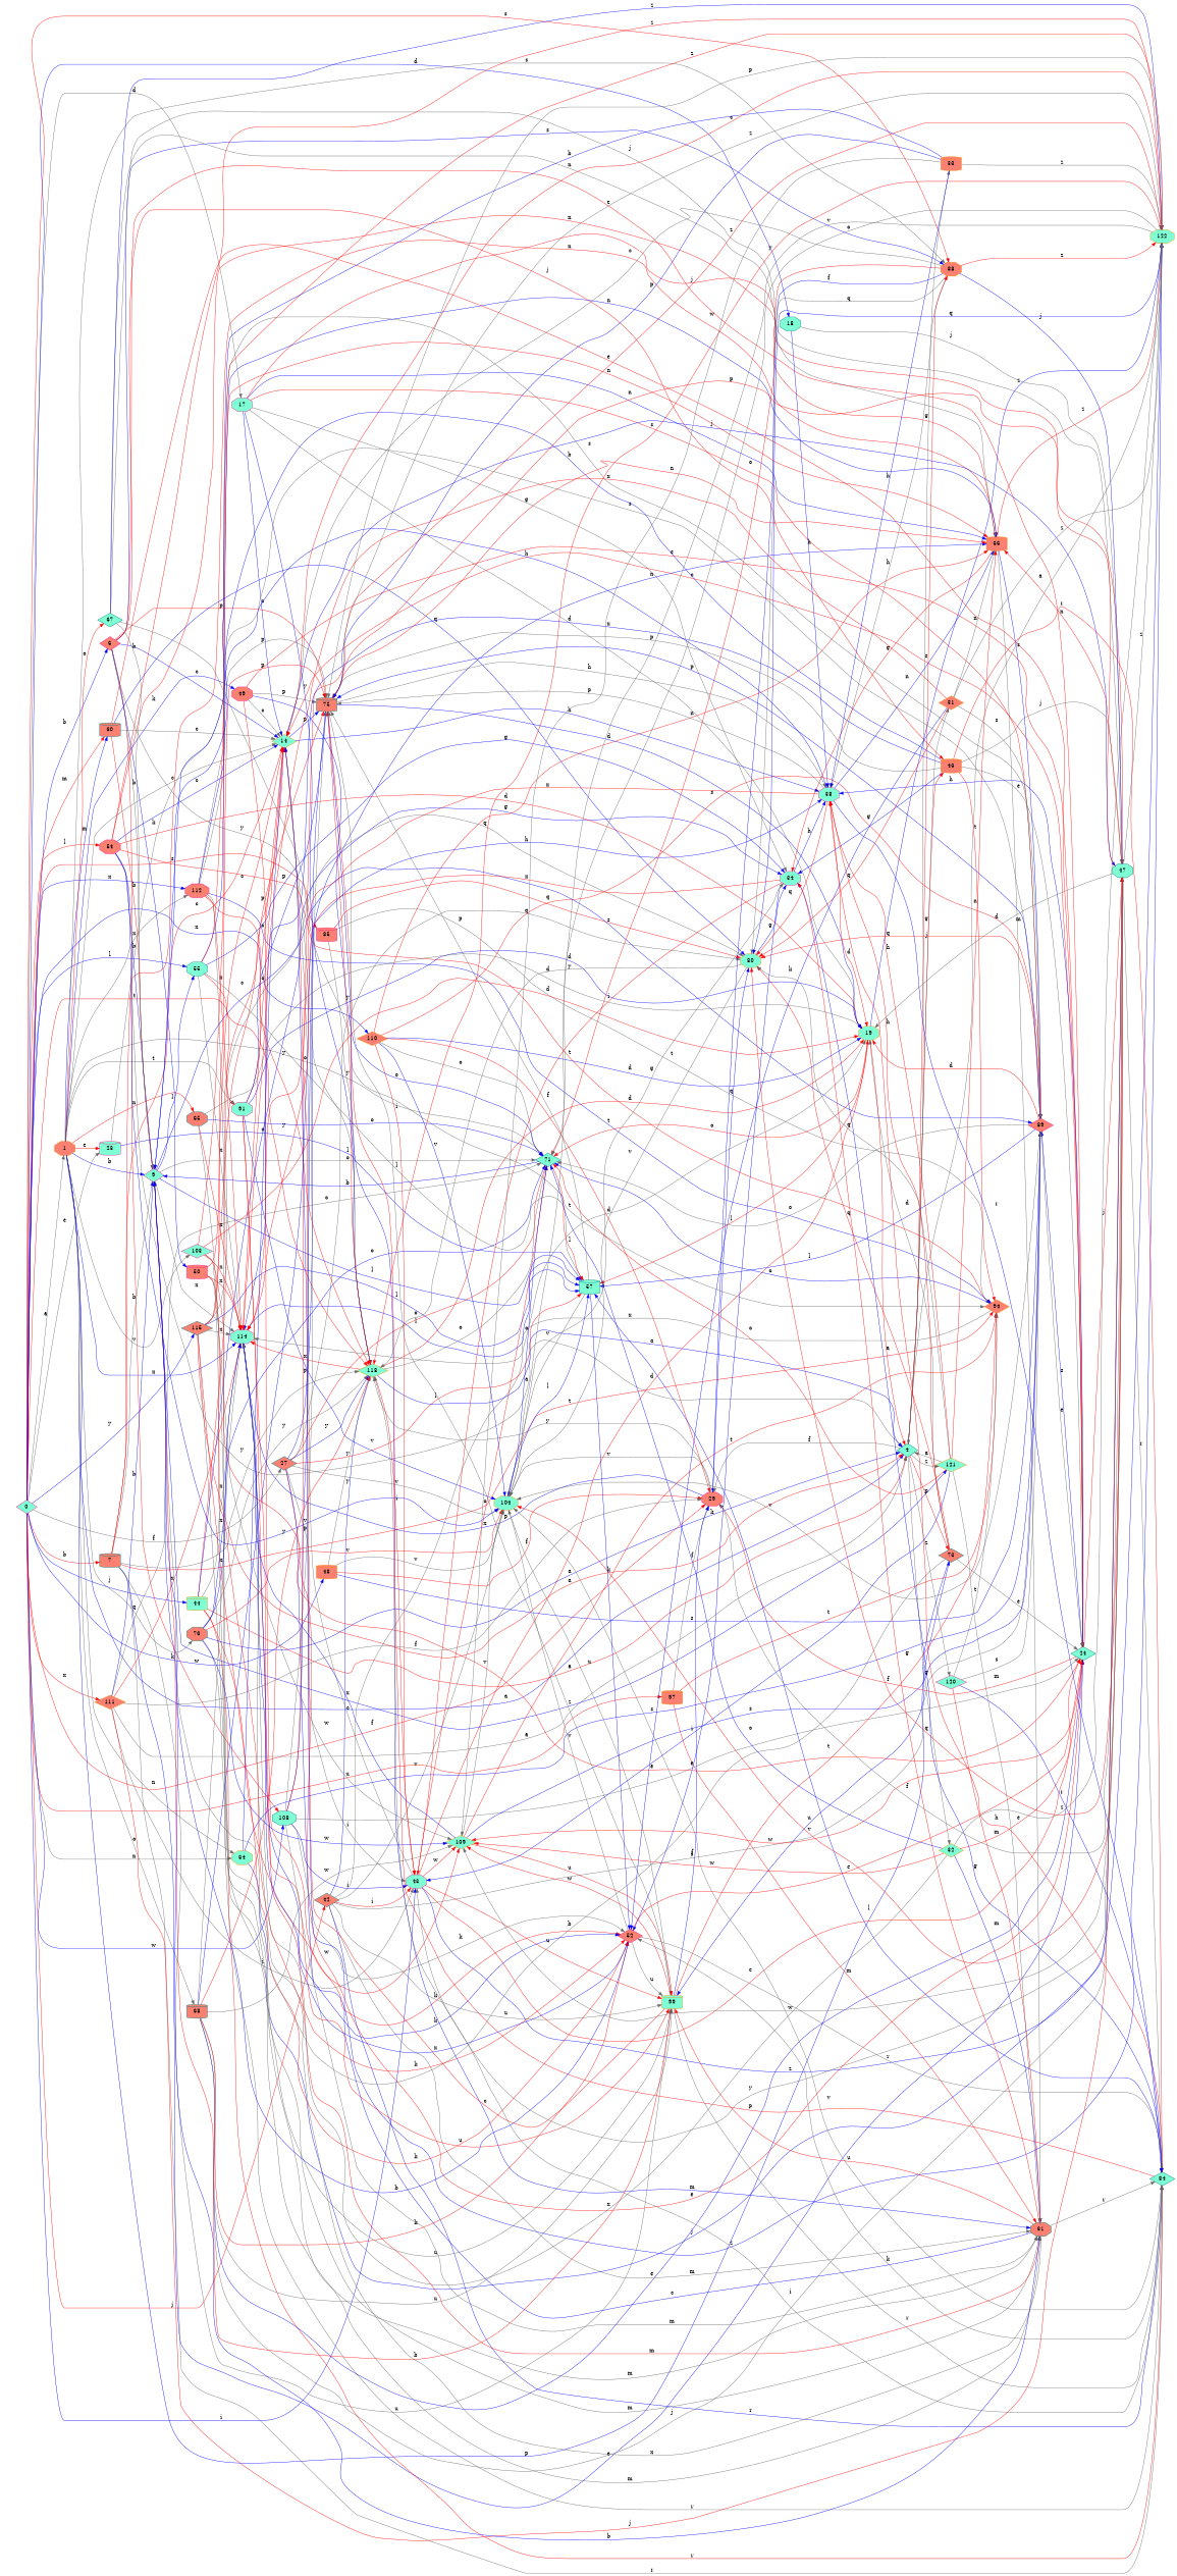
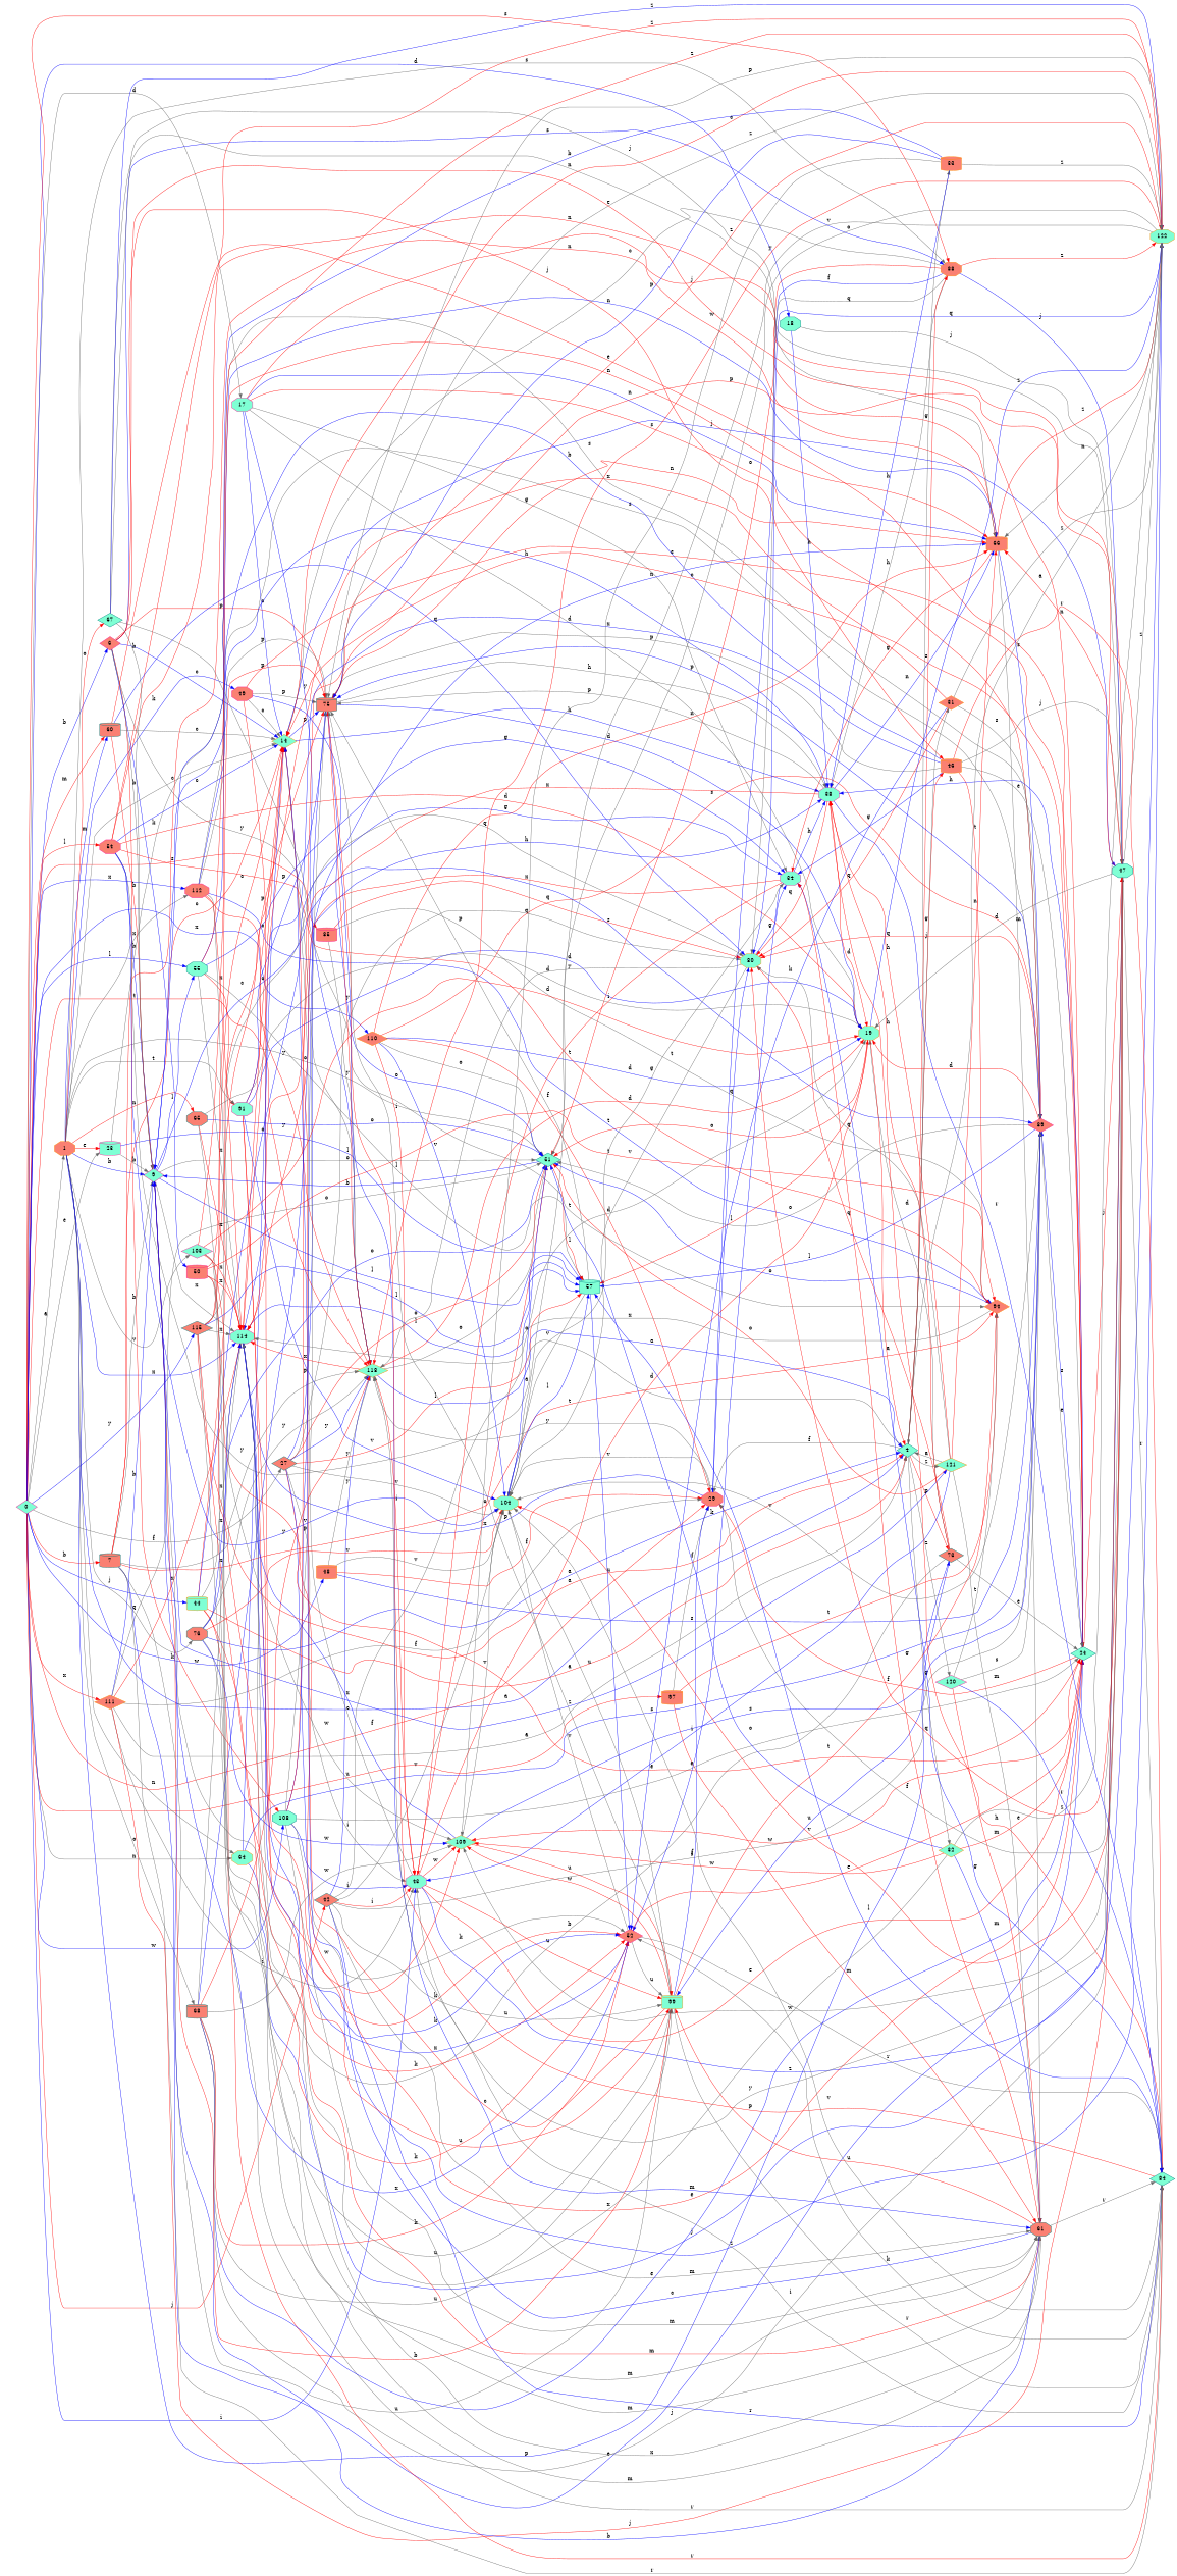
  strict digraph {
    rankdir=LR
    node [color=darkorange fillcolor=aquamarine shape=diamond style=filled]
    edge [color=gray40]
    0 [color=deeppink]
    1 [fillcolor=salmon shape=octagon]
    6 [color=deeppink fillcolor=salmon]
    7 [color=teal fillcolor=salmon shape=cylinder]
    17 [color=deeppink shape=octagon]
    18 [color=teal shape=octagon]
    23 [color=deeppink shape=cylinder]
    27 [color=teal fillcolor=salmon]
    29 [color=deeppink fillcolor=salmon shape=octagon]
    42 [color=teal fillcolor=salmon]
    43 [color=deeppink shape=octagon]
    n12 [label=44 shape=cylinder]
    48 [fillcolor=salmon shape=cylinder]
    54 [color=deeppink fillcolor=salmon shape=octagon]
    55 [color=teal shape=octagon]
    60 [color=teal fillcolor=salmon shape=cylinder]
    64 [shape=octagon]
    85 [color=deeppink fillcolor=salmon shape=cylinder]
    88 [fillcolor=salmon shape=octagon]
    91 [color=deeppink shape=octagon]
    97 [fillcolor=salmon shape=cylinder]
    108 [color=teal shape=octagon]
    110 [fillcolor=salmon]
    111 [fillcolor=salmon]
    112 [color=deeppink fillcolor=salmon shape=octagon]
    115 [color=teal fillcolor=salmon]
    4 [color=teal]
    9 [color=deeppink]
    14
    49 [color=deeppink fillcolor=salmon shape=octagon]
    65 [color=teal fillcolor=salmon shape=octagon]
    67 [color=teal]
    68 [color=teal fillcolor=salmon shape=cylinder]
-   71 [color=teal]
+   71 [color=teal label=51]
    73 [color=teal fillcolor=salmon]
    76 [color=teal fillcolor=salmon shape=octagon]
    103 [color=deeppink]
    114 [color=deeppink shape=octagon]
    46 [fillcolor=salmon shape=cylinder]
    24 [color=teal]
    50 [color=deeppink fillcolor=salmon shape=cylinder]
    75 [color=teal fillcolor=salmon shape=cylinder]
    118
    66 [fillcolor=salmon shape=cylinder]
    84 [color=teal]
    94 [fillcolor=salmon]
    99 [shape=cylinder]
    89 [color=deeppink fillcolor=salmon]
    47 [color=teal shape=octagon]
    19 [shape=octagon]
    34 [color=deeppink shape=octagon]
    38 [color=deeppink shape=octagon]
    57 [color=teal shape=cylinder]
    122 [shape=octagon]
    80 [shape=octagon]
    104 [shape=octagon]
    61 [color=teal fillcolor=salmon shape=octagon]
    109
    52 [color=deeppink fillcolor=salmon]
    31 [fillcolor=salmon]
    32
    33 [fillcolor=salmon shape=cylinder]
    120 [color=deeppink]
    121
    0 -> 1 [label=a]
    0 -> 6 [color=blue label=b]
    0 -> 7 [color=red label=b]
    0 -> 17 [label=d]
    0 -> 18 [color=blue label=d]
    0 -> 23 [label=e]
    0 -> 27 [label=f]
    0 -> 29 [color=red label=f]
    0 -> 42 [color=red label=j]
    0 -> 43 [color=blue label=i]
    0 -> n12 [color=blue label=j]
    0 -> 48 [color=blue label=k]
    0 -> 54 [color=red label=l]
    0 -> 55 [color=blue label=l]
    0 -> 60 [color=red label=m]
    0 -> 64 [label=n]
    0 -> 85 [color=red label=s]
    0 -> 88 [color=red label=s]
    0 -> 91 [color=red label=t]
    0 -> 97 [color=red label=u]
    0 -> 108 [color=blue label=w]
    0 -> 110 [color=blue label=x]
    0 -> 111 [color=red label=x]
    0 -> 112 [color=blue label=x]
    0 -> 115 [color=blue label=y]
    1 -> 23 [color=red label=e]
    1 -> 60 [color=blue label=m]
    1 -> 64 [label=n]
    1 -> 88 [label=s]
    1 -> 91 [label=t]
    1 -> 112 [label=x]
    1 -> 4 [color=blue label=a]
    1 -> 9 [color=blue label=b]
    1 -> 14 [label=c]
    1 -> 49 [color=blue label=k]
    1 -> 65 [color=red label=n]
    1 -> 67 [color=red label=o]
    1 -> 68 [label=o]
    1 -> 71 [label=o]
    1 -> 73 [color=blue label=p]
    1 -> 76 [label=q]
    1 -> 103 [label=v]
    1 -> 114 [color=blue label=x]
    6 -> 88 [color=blue label=s]
    6 -> 108 [color=red label=w]
    6 -> 9 [label=b]
    6 -> 14 [color=blue label=c]
    6 -> 46 [color=red label=j]
    6 -> 24 [color=red label=e]
    6 -> 50 [color=blue label=k]
    6 -> 75 [color=red label=p]
    6 -> 118 [label=y]
    7 -> 9 [label=b]
    7 -> 14 [color=red label=c]
    7 -> 24 [color=blue label=e]
    7 -> 118 [label=y]
    7 -> 66 [color=red label=n]
    7 -> 84 [label=r]
    7 -> 94 [color=red label=t]
    7 -> 99 [label=u]
    17 -> 14 [color=blue label=c]
    17 -> 118 [color=blue label=y]
    17 -> 66 [color=blue label=n]
    17 -> 89 [color=red label=s]
    17 -> 47 [color=red label=j]
    17 -> 19 [label=d]
    17 -> 34 [label=g]
    18 -> 47 [label=j]
    18 -> 38 [color=blue label=h]
+   23 -> 9 [label=b]
    23 -> 89 [label=s]
    23 -> 57 [color=blue label=l]
    27 -> 43 [label=i]
    27 -> 71 [color=red label=o]
    27 -> 24 [color=red label=e]
    27 -> 75 [color=blue label=p]
    27 -> 118 [color=blue label=y]
    27 -> 57 [color=red label=l]
    27 -> 122 [color=blue label=z]
    27 -> 80 [label=q]
    27 -> 104 [label=v]
    29 -> 114 [color=blue label=x]
    29 -> 118 [label=y]
    29 -> 80 [color=blue label=q]
    29 -> 104 [label=v]
    42 -> 43 [color=red label=i]
    42 -> 118 [color=blue label=y]
    42 -> 84 [color=blue label=r]
    42 -> 99 [label=u]
    42 -> 89 [label=s]
    42 -> 19 [label=d]
    42 -> 104 [label=v]
    42 -> 61 [label=m]
    43 -> 14 [label=c]
    43 -> 71 [color=red label=o]
    43 -> 24 [color=red label=e]
    43 -> 99 [color=red label=u]
    43 -> 19 [color=red label=d]
    43 -> 122 [color=blue label=z]
    43 -> 109 [color=red label=w]
    n12 -> 4 [color=red label=a]
    n12 -> 14 [color=red label=c]
    n12 -> 114 [label=x]
    n12 -> 84 [color=red label=r]
    n12 -> 34 [color=blue label=g]
    n12 -> 109 [color=red label=w]
    48 -> 29 [color=red label=f]
    48 -> 118 [label=y]
    48 -> 89 [color=blue label=s]
    48 -> 104 [label=v]
    54 -> 4 [label=a]
    54 -> 9 [color=blue label=b]
    54 -> 14 [color=blue label=c]
    54 -> 66 [color=red label=n]
    54 -> 94 [color=red label=t]
    54 -> 19 [color=red label=d]
    54 -> 122 [color=red label=z]
    54 -> 104 [color=blue label=v]
    55 -> 114 [label=x]
    55 -> 118 [color=red label=y]
    55 -> 66 [color=blue label=n]
    55 -> 34 [color=blue label=g]
    55 -> 57 [label=l]
    55 -> 122 [color=red label=z]
    60 -> 9 [color=red label=b]
    60 -> 14 [label=c]
    60 -> 24 [color=red label=e]
    60 -> 80 [color=blue label=q]
    64 -> 14 [color=blue label=c]
    64 -> 89 [color=blue label=s]
    64 -> 47 [color=blue label=j]
    85 -> 118 [label=y]
    85 -> 94 [label=t]
    85 -> 80 [color=red label=q]
    88 -> 29 [color=blue label=f]
    88 -> 14 [label=c]
    88 -> 71 [color=red label=o]
    88 -> 47 [color=blue label=j]
    88 -> 38 [label=h]
    88 -> 122 [color=red label=z]
    88 -> 80 [label=q]
    91 -> 14 [color=red label=c]
    91 -> 75 [color=blue label=p]
    91 -> 99 [color=red label=u]
    91 -> 19 [color=blue label=d]
    91 -> 104 [color=blue label=v]
    91 -> 61 [color=red label=m]
    97 -> 29 [label=f]
    97 -> 94 [color=red label=t]
    97 -> 61 [color=red label=m]
    108 -> 43 [color=blue label=i]
    108 -> 24 [label=e]
    108 -> 75 [label=p]
    108 -> 66 [color=blue label=n]
    108 -> 122 [color=red label=z]
    108 -> 61 [label=m]
    108 -> 52 [label=k]
    110 -> 29 [color=red label=f]
    110 -> 43 [color=red label=i]
    110 -> 71 [label=o]
    110 -> 66 [color=red label=n]
    110 -> 89 [color=red label=s]
    110 -> 19 [color=blue label=d]
    110 -> 104 [color=blue label=v]
    111 -> 29 [label=f]
    111 -> 43 [label=i]
    111 -> 4 [label=a]
    111 -> 9 [color=blue label=b]
    111 -> 71 [label=o]
    111 -> 114 [color=red label=x]
    111 -> 47 [color=red label=j]
    112 -> 114 [color=red label=x]
    112 -> 75 [label=p]
    112 -> 118 [color=red label=y]
    112 -> 94 [color=blue label=t]
    112 -> 89 [label=s]
    112 -> 38 [color=blue label=h]
    112 -> 61 [label=m]
    115 -> 4 [color=red label=a]
    115 -> 14 [color=red label=c]
    115 -> 114 [label=x]
    115 -> 75 [color=red label=p]
    115 -> 84 [label=r]
    115 -> 57 [color=blue label=l]
    115 -> 80 [label=q]
    115 -> 52 [color=red label=k]
    4 -> 29 [label=f]
    4 -> 88 [color=red label=s]
    4 -> 73 [color=red label=p]
    4 -> 46 [color=red label=j]
    4 -> 31 [label=g]
    4 -> 32 [label=g]
    4 -> 33 [label=g]
    4 -> 120 [label=z]
    4 -> 121 [label=z]
    9 -> 55 [color=blue label=l]
    9 -> 71 [label=o]
    9 -> 114 [label=x]
    9 -> 89 [color=blue label=s]
    9 -> 57 [color=blue label=l]
    9 -> 121 [color=blue label=z]
    14 -> 75 [color=blue label=p]
    14 -> 47 [color=blue label=j]
    14 -> 38 [color=blue label=h]
    49 -> 14 [label=c]
    49 -> 71 [color=blue label=o]
    49 -> 24 [color=red label=e]
    49 -> 75 [label=p]
    49 -> 52 [color=red label=k]
    65 -> 71 [color=blue label=o]
    65 -> 114 [color=red label=x]
    65 -> 19 [label=d]
    65 -> 61 [label=m]
    67 -> 9 [label=b]
    67 -> 66 [label=n]
    67 -> 94 [label=t]
    67 -> 47 [label=j]
    67 -> 122 [color=blue label=z]
    68 -> 114 [label=x]
    68 -> 24 [color=blue label=e]
    68 -> 118 [color=red label=y]
    68 -> 99 [label=u]
    68 -> 47 [label=j]
    68 -> 38 [color=blue label=h]
    68 -> 109 [label=w]
    68 -> 52 [color=red label=k]
    71 -> 9 [color=blue label=b]
    71 -> 57 [color=red label=l]
    73 -> 9 [label=b]
    73 -> 24 [label=e]
    73 -> 99 [color=blue label=u]
    73 -> 19 [label=d]
    73 -> 38 [color=red label=h]
    73 -> 80 [color=red label=q]
    76 -> 4 [color=blue label=a]
    76 -> 71 [color=blue label=o]
    76 -> 114 [color=blue label=x]
    76 -> 118 [label=y]
    76 -> 99 [label=u]
    76 -> 104 [color=red label=v]
    76 -> 109 [color=blue label=w]
    103 -> 114 [color=red label=x]
    103 -> 24 [color=red label=e]
    103 -> 66 [color=red label=n]
    103 -> 19 [color=red label=d]
    103 -> 109 [label=w]
    114 -> 14 [color=red label=c]
    114 -> 57 [color=blue label=l]
    114 -> 52 [color=blue label=k]
    46 -> 9 [color=blue label=b]
    46 -> 114 [color=blue label=x]
    46 -> 24 [label=e]
    46 -> 75 [label=p]
    46 -> 84 [color=red label=r]
    46 -> 94 [color=red label=t]
    46 -> 47 [label=j]
    46 -> 34 [color=blue label=g]
    24 -> 29 [color=red label=f]
    24 -> 14 [color=red label=c]
    24 -> 89 [color=blue label=s]
    24 -> 47 [color=red label=j]
    24 -> 38 [color=blue label=h]
    24 -> 109 [color=red label=w]
    50 -> 114 [color=red label=x]
    50 -> 75 [color=red label=p]
    50 -> 61 [label=m]
    50 -> 52 [color=red label=k]
    75 -> 118 [color=red label=y]
    75 -> 66 [color=red label=n]
    75 -> 19 [color=blue label=d]
    75 -> 38 [label=h]
    75 -> 122 [label=z]
    75 -> 61 [color=blue label=m]
    118 -> 43 [color=red label=i]
    118 -> 4 [color=blue label=a]
    118 -> 71 [label=o]
    118 -> 114 [color=red label=x]
    118 -> 19 [color=red label=d]
    66 -> 89 [color=blue label=s]
    66 -> 34 [color=red label=g]
    66 -> 122 [color=red label=z]
    66 -> 61 [label=m]
    84 -> 43 [label=i]
    84 -> 75 [color=red label=p]
    84 -> 34 [color=blue label=g]
    84 -> 38 [color=red label=h]
    84 -> 57 [color=blue label=l]
    84 -> 104 [label=v]
    84 -> 52 [label=k]
    94 -> 71 [color=blue label=o]
    94 -> 114 [label=x]
    99 -> 29 [color=blue label=f]
    99 -> 9 [color=red label=b]
    99 -> 14 [color=red label=c]
    99 -> 75 [label=p]
    99 -> 84 [label=r]
    99 -> 94 [color=red label=t]
    99 -> 109 [color=red label=w]
    89 -> 71 [label=o]
    89 -> 24 [label=e]
    89 -> 75 [color=blue label=p]
    89 -> 19 [color=red label=d]
    89 -> 57 [color=blue label=l]
    89 -> 80 [color=red label=q]
    89 -> 104 [label=v]
    47 -> 29 [label=f]
    47 -> 75 [color=red label=p]
    47 -> 118 [label=y]
    47 -> 66 [color=red label=n]
    47 -> 84 [label=r]
    47 -> 19 [label=d]
    47 -> 122 [label=z]
    47 -> 80 [color=red label=q]
    47 -> 104 [color=red label=v]
    47 -> 109 [label=w]
    19 -> 4 [color=red label=a]
    19 -> 71 [color=red label=o]
    19 -> 57 [color=red label=l]
    19 -> 122 [color=blue label=z]
    34 -> 43 [color=red label=i]
    34 -> 114 [color=red label=x]
    34 -> 38 [color=blue label=h]
    34 -> 52 [color=blue label=k]
    38 -> 114 [color=red label=x]
    38 -> 75 [label=p]
    38 -> 66 [color=blue label=n]
    38 -> 84 [color=blue label=r]
    38 -> 19 [color=red label=d]
    38 -> 80 [color=red label=q]
    57 -> 75 [label=p]
    57 -> 104 [label=v]
-   57 -> 52 [color=blue label=k]
+   57 -> 52 [color=blue label=u]
    122 -> 4 [label=a]
    122 -> 14 [color=red label=c]
    122 -> 71 [label=o]
    122 -> 75 [label=p]
    122 -> 118 [color=red label=y]
-   31 -> 66 [label=n]
+   122 -> 66 [label=n]
    122 -> 80 [color=blue label=q]
    122 -> 104 [label=v]
    80 -> 118 [label=y]
    80 -> 34 [color=blue label=g]
    80 -> 104 [label=v]
    104 -> 71 [color=blue label=o]
    104 -> 99 [label=u]
    104 -> 34 [label=g]
    104 -> 57 [color=blue label=l]
    61 -> 9 [color=blue label=b]
    61 -> 14 [color=blue label=c]
    61 -> 114 [label=x]
    61 -> 84 [label=r]
    61 -> 99 [color=red label=u]
    61 -> 34 [color=red label=g]
    109 -> 114 [color=blue label=x]
-   109 -> 94 [color=red label=t]
+   50 -> 94 [color=red label=t]
    109 -> 99 [color=red label=u]
    109 -> 89 [color=blue label=s]
    109 -> 104 [label=v]
-   52 -> 9 [color=blue label=b]
+   52 -> 9 [color=blue label=x]
    52 -> 114 [color=blue label=x]
    52 -> 24 [color=red label=e]
    52 -> 84 [label=r]
    52 -> 99 [label=u]
    52 -> 104 [label=v]
    31 -> 114 [color=red label=x]
    31 -> 89 [label=s]
    31 -> 122 [label=z]
    31 -> 80 [color=red label=q]
    31 -> 52 [color=blue label=k]
    32 -> 71 [color=blue label=o]
    32 -> 114 [label=x]
    32 -> 24 [color=red label=e]
    32 -> 122 [label=z]
    32 -> 61 [color=blue label=m]
    32 -> 109 [color=red label=w]
    33 -> 9 [color=blue label=b]
    33 -> 75 [color=blue label=p]
    33 -> 38 [color=blue label=h]
    33 -> 122 [label=z]
    33 -> 109 [label=w]
    120 -> 84 [color=blue label=r]
    120 -> 94 [label=t]
    120 -> 89 [label=s]
    120 -> 61 [color=red label=m]
    121 -> 43 [color=blue label=i]
    121 -> 4 [label=a]
    121 -> 71 [color=red label=o]
    121 -> 66 [color=red label=n]
    121 -> 38 [color=red label=h]
    121 -> 80 [label=q]
    121 -> 61 [label=m]
  }
